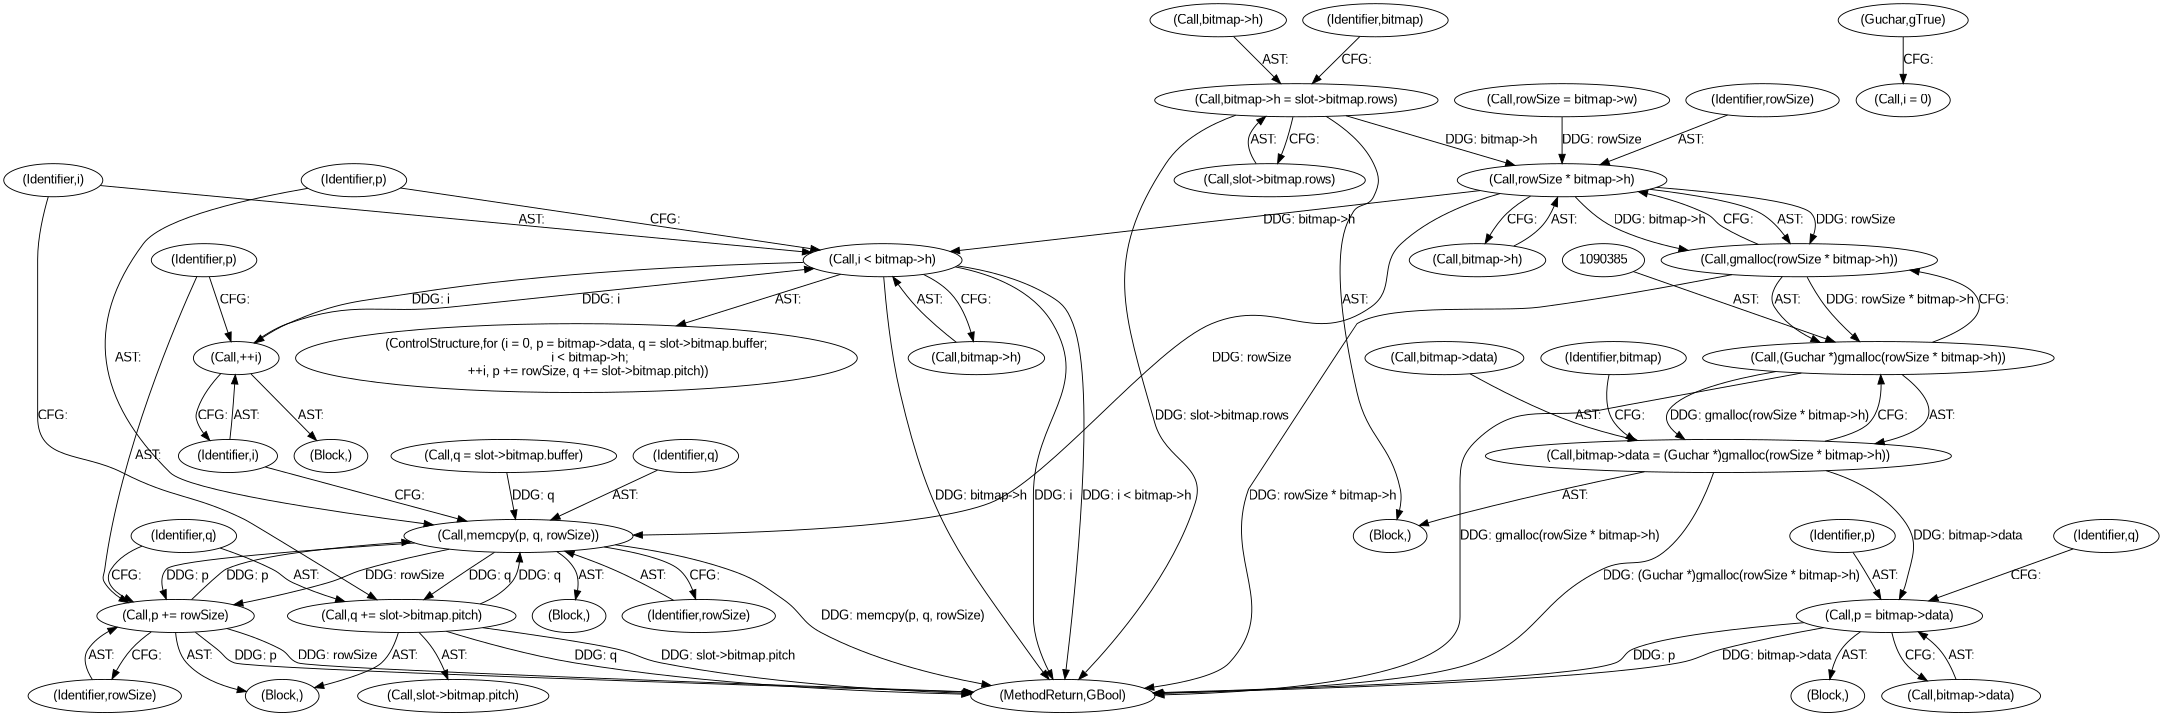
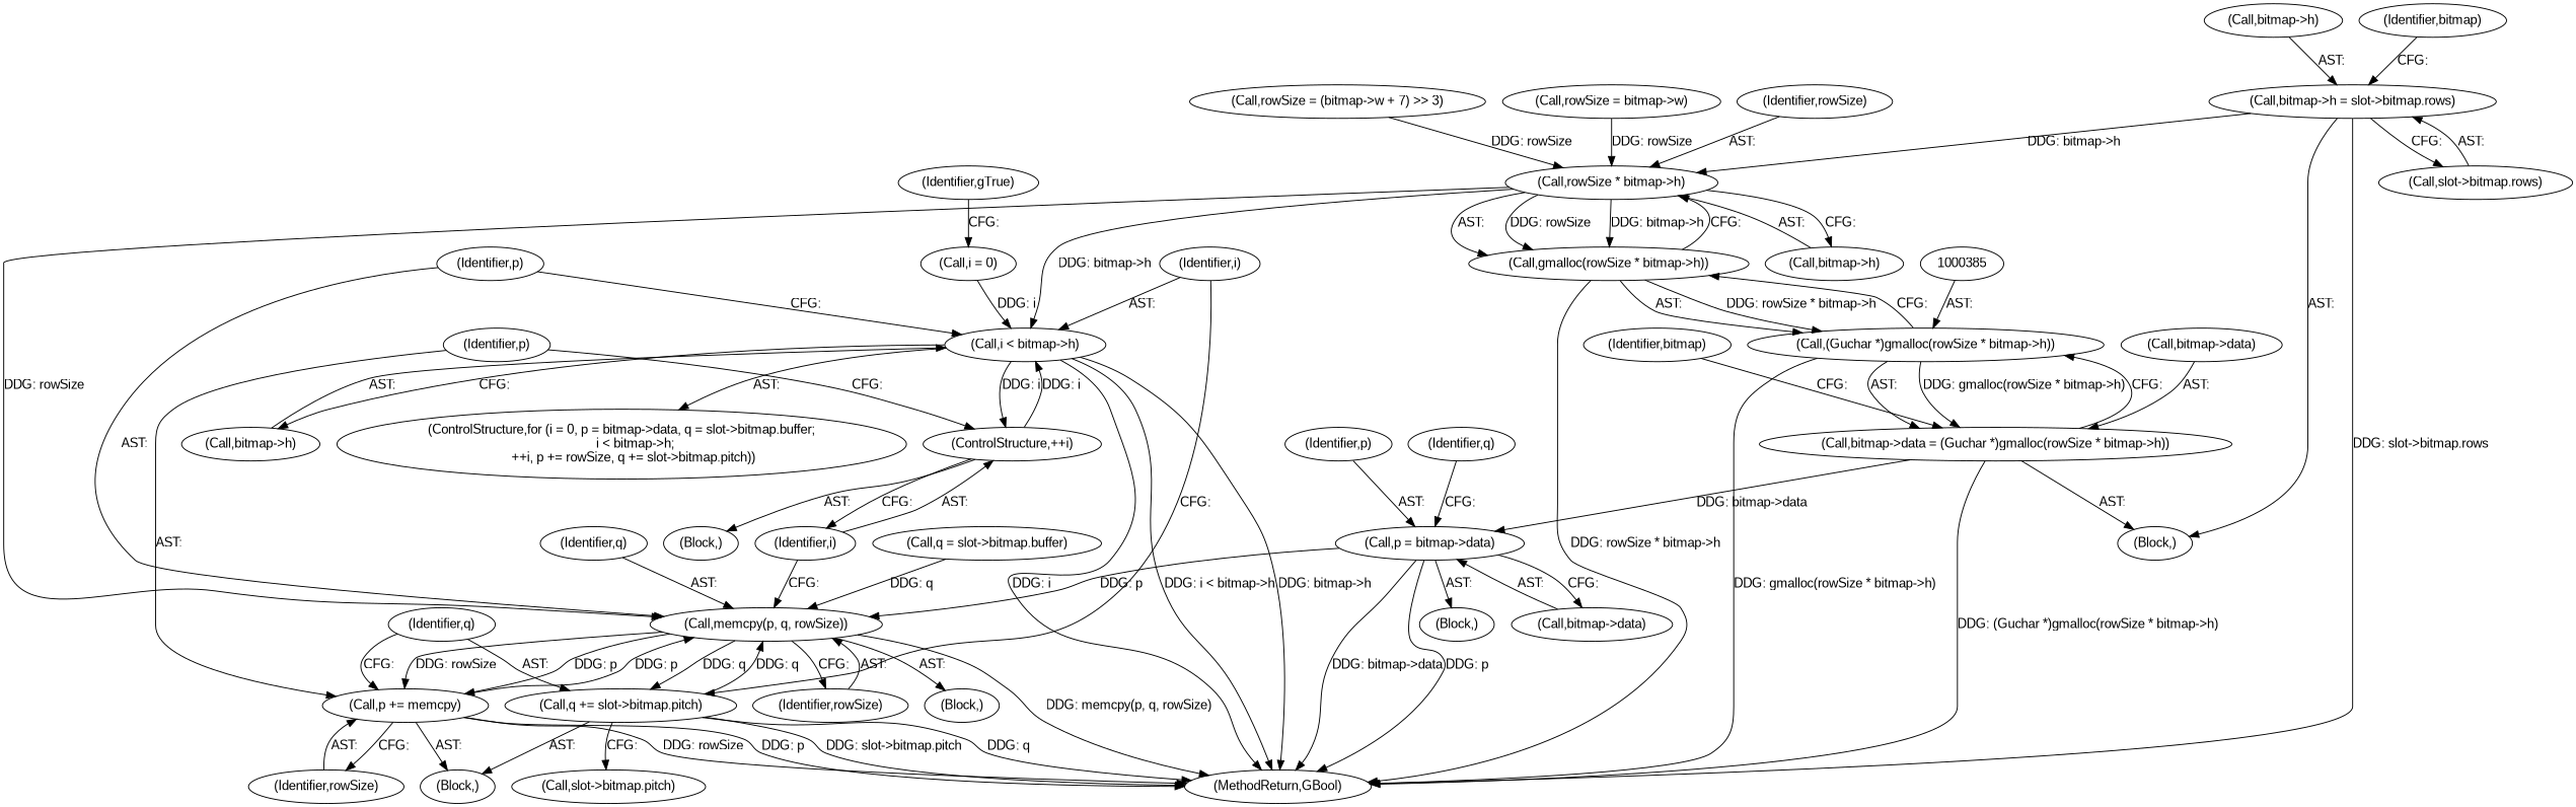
  digraph {
    fontname="Liberation Sans"
    node [fontname="Liberation Sans"]
    edge [fontname="Liberation Sans"]
    n1 [label="(Call,bitmap->h = slot->bitmap.rows)"]
    n2 [label="(Call,rowSize * bitmap->h)"]
    n3 [label="(Call,slot->bitmap.rows)"]
    n4 [label="(Block,)"]
    n5 [label="(MethodReturn,GBool)"]
    n6 [label="(Call,gmalloc(rowSize * bitmap->h))"]
    n7 [label="(Call,memcpy(p, q, rowSize))"]
    n8 [label="(Call,i < bitmap->h)"]
    n9 [label="(Call,bitmap->h)"]
    n10 [label="(Call,(Guchar *)gmalloc(rowSize * bitmap->h))"]
-   n11 [label="(Call,p += rowSize)"]
+   n11 [label="(Call,p += memcpy)"]
    n12 [label="(Call,q += slot->bitmap.pitch)"]
    n13 [label="(Block,)"]
    n14 [label="(Identifier,rowSize)"]
-   n15 [label="(Call,++i)"]
+   n15 [label="(ControlStructure,++i)"]
    n16 [label="(ControlStructure,for (i = 0, p = bitmap->data, q = slot->bitmap.buffer;\n        i < bitmap->h;\n       ++i, p += rowSize, q += slot->bitmap.pitch))"]
    n17 [label="(Call,bitmap->h)"]
    n18 [label="(Call,bitmap->data = (Guchar *)gmalloc(rowSize * bitmap->h))"]
    n19 [label="(Call,p = bitmap->data)"]
    n20 [label="(Block,)"]
    n21 [label="(Call,bitmap->data)"]
    n22 [label="(Identifier,rowSize)"]
    n23 [label="(Block,)"]
    n24 [label="(Call,slot->bitmap.pitch)"]
    n25 [label="(Identifier,i)"]
    n26 [label="(Block,)"]
+   n27 [label="(Call,rowSize = (bitmap->w + 7) >> 3)"]
    n28 [label="(Call,i = 0)"]
-   n29 [label="(Guchar,gTrue)"]
+   n29 [label="(Identifier,gTrue)"]
    n30 [label="(Identifier,i)"]
    n31 [label="(Identifier,bitmap)"]
    n32 [label="(Identifier,q)"]
    n33 [label="(Call,rowSize = bitmap->w)"]
    n34 [label="(Call,q = slot->bitmap.buffer)"]
    n35 [label="(Identifier,q)"]
    n36 [label="(Call,bitmap->h)"]
    n37 [label="(Identifier,bitmap)"]
    n38 [label="(Identifier,p)"]
    n39 [label="(Identifier,rowSize)"]
    n40 [label="(Identifier,p)"]
    n41 [label="(Identifier,p)"]
    n42 [label="(Identifier,q)"]
    n43 [label="(Call,bitmap->data)"]
-   1000385 [label=1090385]
+   1000385
    n1 -> n2 [label="DDG: bitmap->h"]
    n1 -> n3 [label="CFG: "]
    n1 -> n4 [label="AST: "]
    n1 -> n5 [label="DDG: slot->bitmap.rows"]
    n2 -> n6 [label="AST: "]
    n2 -> n6 [label="DDG: rowSize"]
    n2 -> n6 [label="DDG: bitmap->h"]
    n2 -> n7 [label="DDG: rowSize"]
    n2 -> n8 [label="DDG: bitmap->h"]
    n2 -> n9 [label="CFG: "]
    n3 -> n1 [label="AST: "]
    n6 -> n2 [label="CFG: "]
    n6 -> n5 [label="DDG: rowSize * bitmap->h"]
    n6 -> n10 [label="AST: "]
    n6 -> n10 [label="DDG: rowSize * bitmap->h"]
    n7 -> n5 [label="DDG: memcpy(p, q, rowSize)"]
    n7 -> n11 [label="DDG: rowSize"]
    n7 -> n11 [label="DDG: p"]
    n7 -> n12 [label="DDG: q"]
    n7 -> n13 [label="AST: "]
    n7 -> n14 [label="CFG: "]
    n8 -> n5 [label="DDG: i"]
    n8 -> n5 [label="DDG: i < bitmap->h"]
    n8 -> n5 [label="DDG: bitmap->h"]
    n8 -> n15 [label="DDG: i"]
    n8 -> n16 [label="AST: "]
    n8 -> n17 [label="CFG: "]
    n9 -> n2 [label="AST: "]
    n10 -> n5 [label="DDG: gmalloc(rowSize * bitmap->h)"]
    n10 -> n6 [label="CFG: "]
    n10 -> n18 [label="AST: "]
    n10 -> n18 [label="DDG: gmalloc(rowSize * bitmap->h)"]
    n11 -> n5 [label="DDG: rowSize"]
    n11 -> n5 [label="DDG: p"]
    n11 -> n7 [label="DDG: p"]
    n11 -> n22 [label="CFG: "]
    n11 -> n23 [label="AST: "]
    n12 -> n5 [label="DDG: q"]
    n12 -> n5 [label="DDG: slot->bitmap.pitch"]
    n12 -> n7 [label="DDG: q"]
    n12 -> n23 [label="AST: "]
-   n12 -> n24 [label="AST: "]
+   n12 -> n24 [label="CFG: "]
    n14 -> n7 [label="AST: "]
    n15 -> n8 [label="DDG: i"]
    n15 -> n25 [label="CFG: "]
    n15 -> n26 [label="AST: "]
    n17 -> n8 [label="AST: "]
    n18 -> n4 [label="AST: "]
    n18 -> n5 [label="DDG: (Guchar *)gmalloc(rowSize * bitmap->h)"]
    n18 -> n10 [label="CFG: "]
    n18 -> n19 [label="DDG: bitmap->data"]
    n19 -> n5 [label="DDG: bitmap->data"]
    n19 -> n5 [label="DDG: p"]
+   n19 -> n7 [label="DDG: p"]
    n19 -> n20 [label="AST: "]
    n19 -> n21 [label="CFG: "]
    n21 -> n19 [label="AST: "]
    n22 -> n11 [label="AST: "]
    n25 -> n7 [label="CFG: "]
    n25 -> n15 [label="AST: "]
+   n27 -> n2 [label="DDG: rowSize"]
+   n28 -> n8 [label="DDG: i"]
    n29 -> n28 [label="CFG: "]
    n30 -> n8 [label="AST: "]
    n30 -> n12 [label="CFG: "]
    n31 -> n18 [label="CFG: "]
    n32 -> n19 [label="CFG: "]
    n33 -> n2 [label="DDG: rowSize"]
    n34 -> n7 [label="DDG: q"]
    n35 -> n7 [label="AST: "]
    n36 -> n1 [label="AST: "]
    n37 -> n1 [label="CFG: "]
    n38 -> n19 [label="AST: "]
    n39 -> n2 [label="AST: "]
    n40 -> n11 [label="AST: "]
    n40 -> n15 [label="CFG: "]
    n41 -> n7 [label="AST: "]
    n41 -> n8 [label="CFG: "]
    n42 -> n11 [label="CFG: "]
    n42 -> n12 [label="AST: "]
    n43 -> n18 [label="AST: "]
    1000385 -> n10 [label="AST: "]
  }
